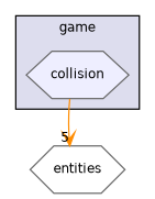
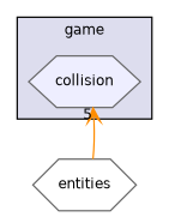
  digraph {
    compound=true
    node [fontname=Helvetica fontsize=10 shape=hexagon color=gray40]
    n1 [fillcolor="#eeeeff" label=collision pencolor=black style=filled]
    n2 [label=entities]
    subgraph cluster_1 {
      bgcolor="#ddddee"
      fontname=Helvetica
      fontsize=10
      label=game
      pencolor=black
      n1
    }
-   n1 -> n2 [headlabel=5 labeldistance=1.5 labelfontname=Helvetica labelfontsize=10 color=darkorange arrowhead=vee]
+   n2 -> n1 [headlabel=5 labeldistance=1.5 labelfontname=Helvetica labelfontsize=10 color=darkorange arrowhead=vee]
  }
